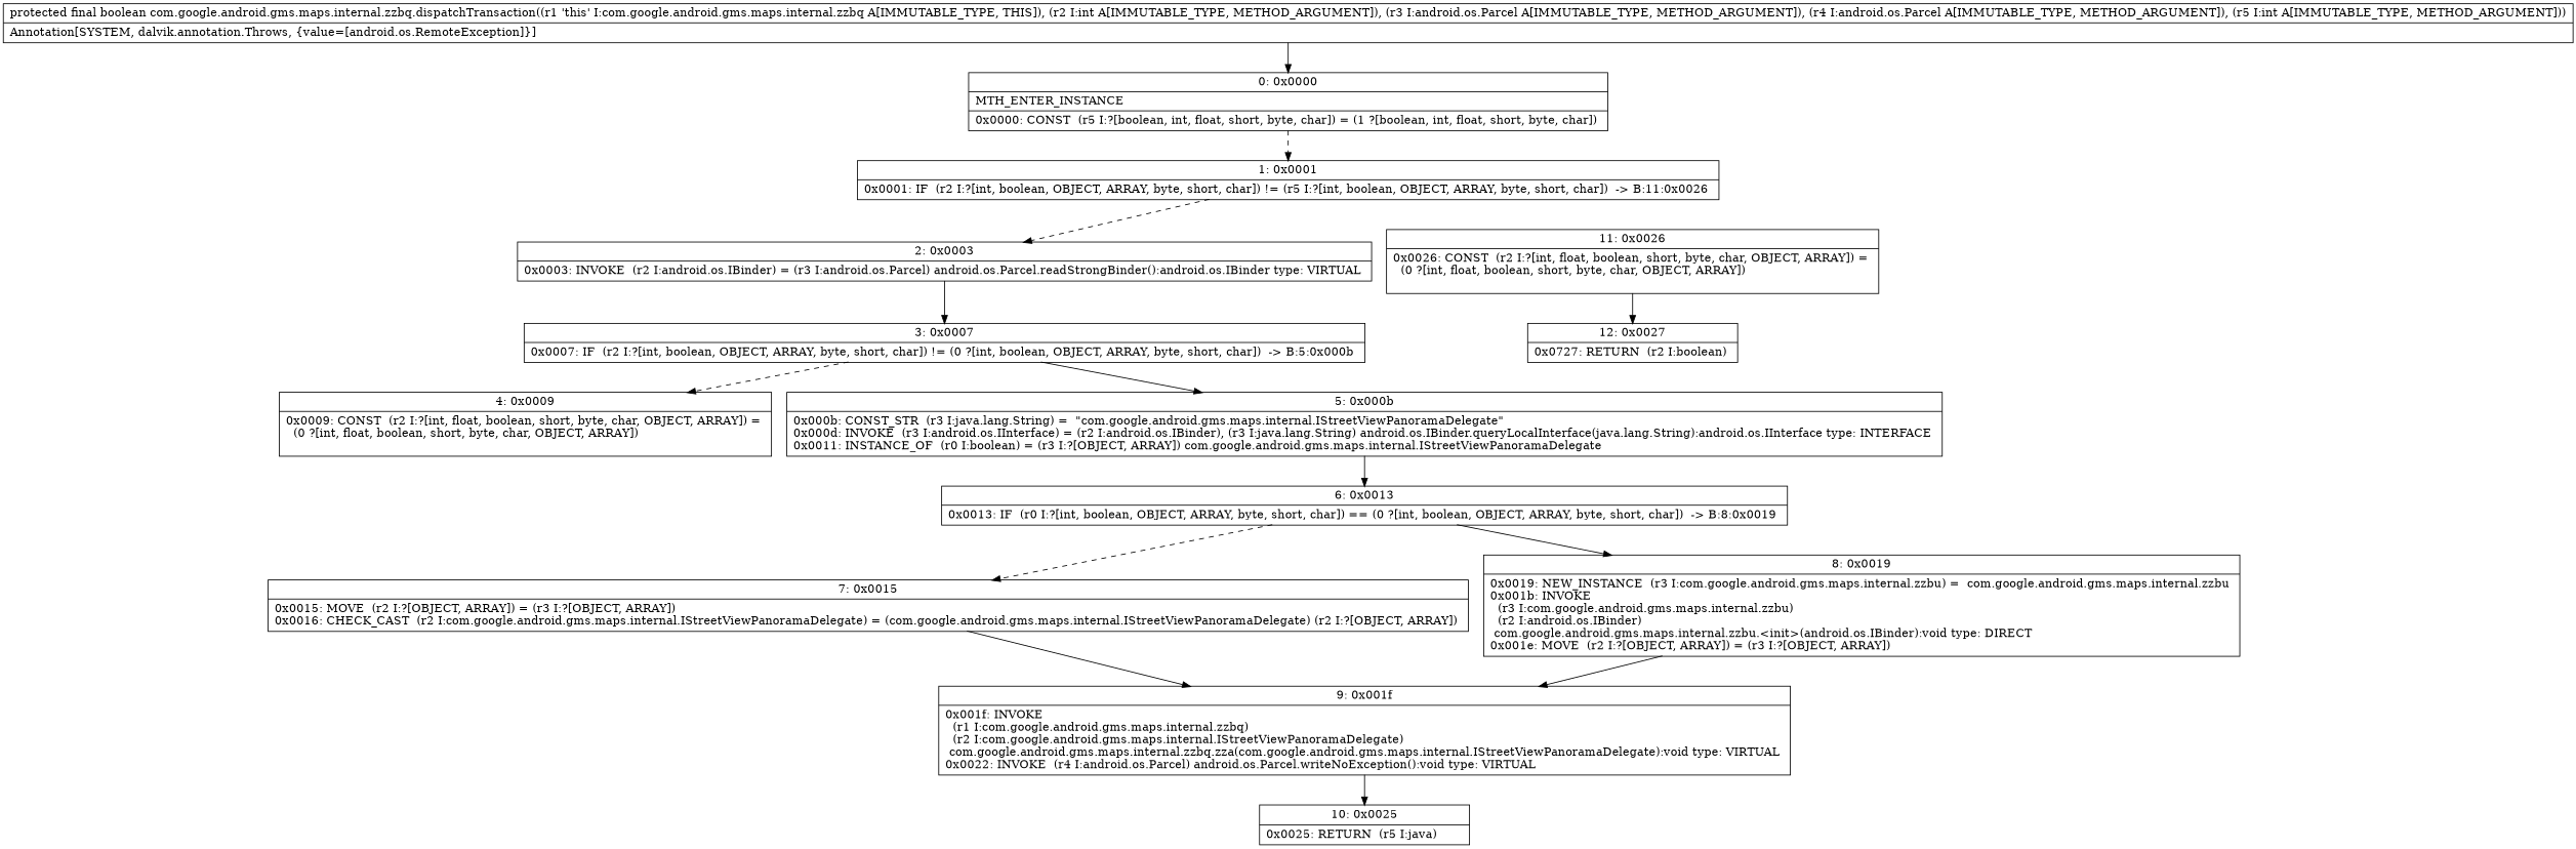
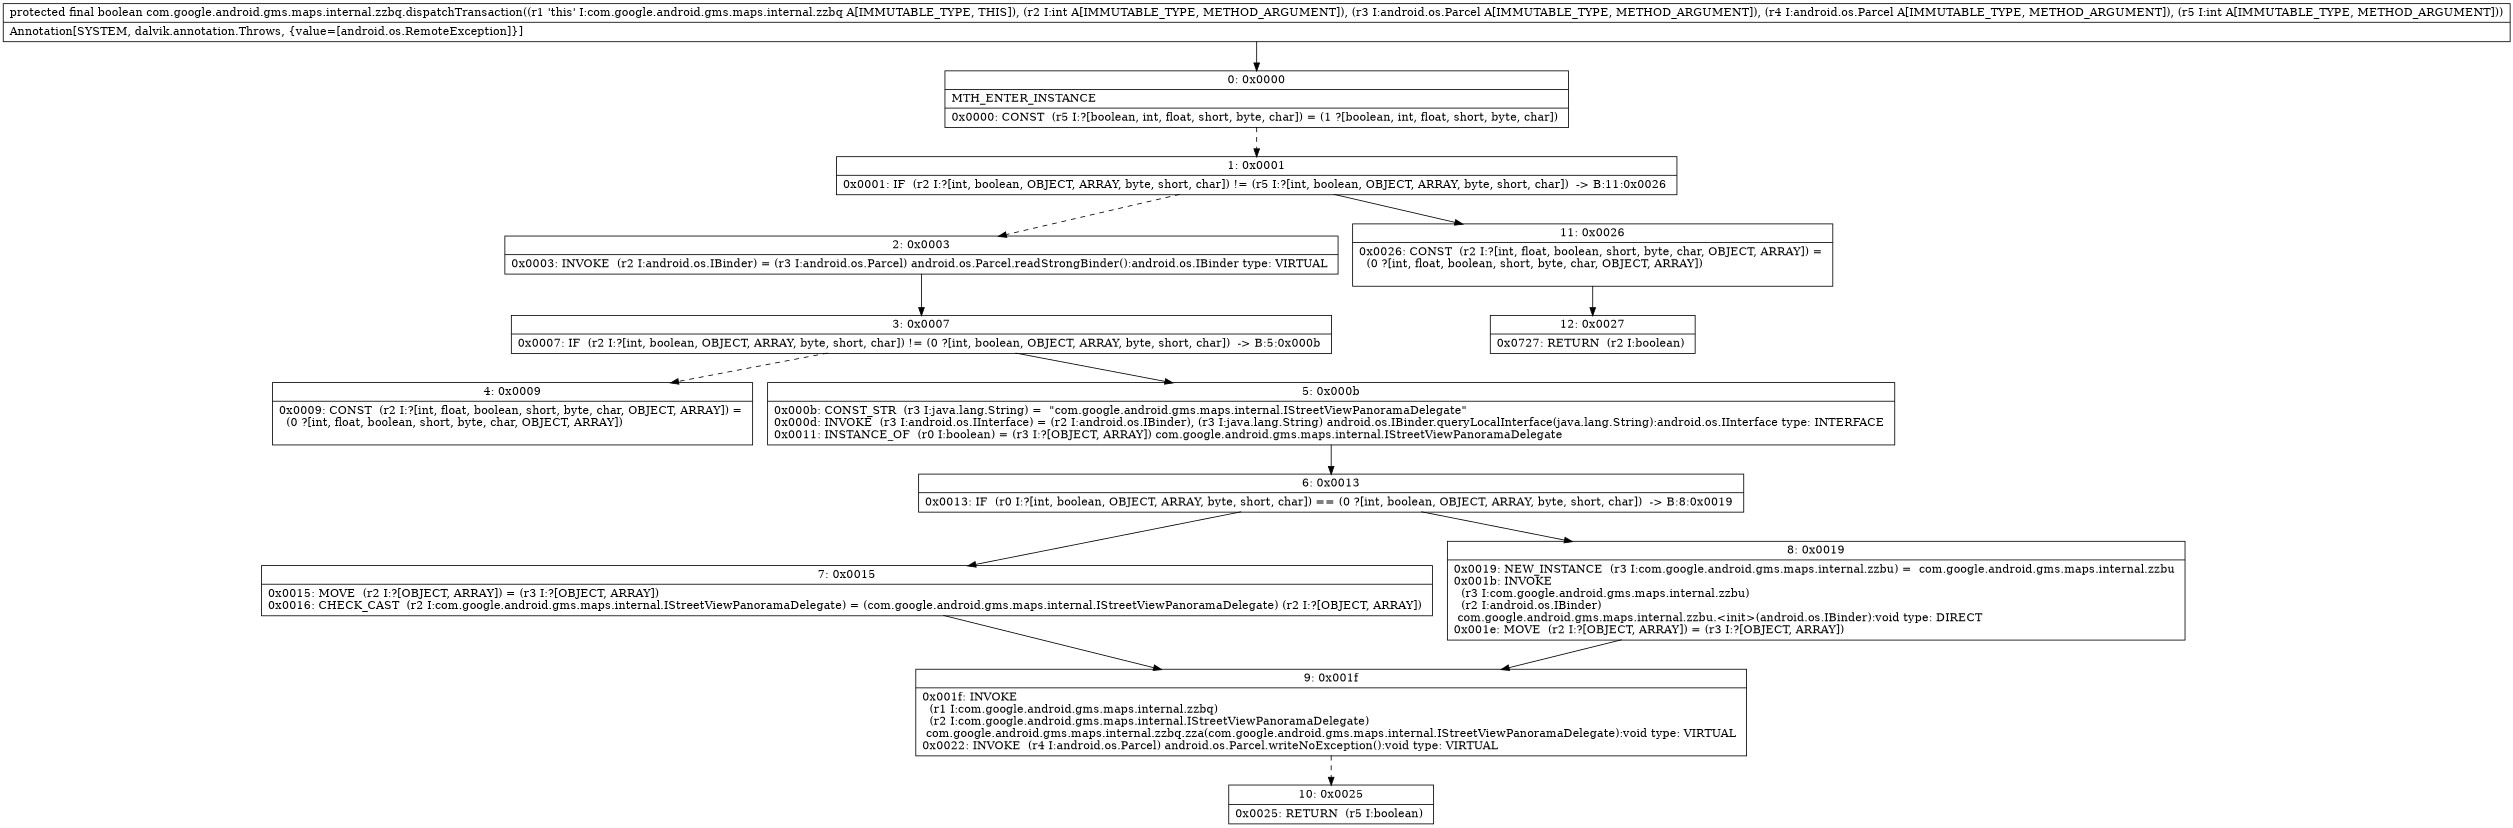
  digraph {
    node [shape=record]
    n1 [label="{0\:\ 0x0000|MTH_ENTER_INSTANCE\l|0x0000: CONST  (r5 I:?[boolean, int, float, short, byte, char]) = (1 ?[boolean, int, float, short, byte, char]) \l}"]
    n2 [label="{1\:\ 0x0001|0x0001: IF  (r2 I:?[int, boolean, OBJECT, ARRAY, byte, short, char]) != (r5 I:?[int, boolean, OBJECT, ARRAY, byte, short, char])  \-\> B:11:0x0026 \l}"]
    n3 [label="{2\:\ 0x0003|0x0003: INVOKE  (r2 I:android.os.IBinder) = (r3 I:android.os.Parcel) android.os.Parcel.readStrongBinder():android.os.IBinder type: VIRTUAL \l}"]
    n4 [label="{11\:\ 0x0026|0x0026: CONST  (r2 I:?[int, float, boolean, short, byte, char, OBJECT, ARRAY]) = \l  (0 ?[int, float, boolean, short, byte, char, OBJECT, ARRAY])\l \l}"]
    n5 [label="{3\:\ 0x0007|0x0007: IF  (r2 I:?[int, boolean, OBJECT, ARRAY, byte, short, char]) != (0 ?[int, boolean, OBJECT, ARRAY, byte, short, char])  \-\> B:5:0x000b \l}"]
    n6 [label="{12\:\ 0x0027|0x0727: RETURN  (r2 I:boolean) \l}"]
    n7 [label="{4\:\ 0x0009|0x0009: CONST  (r2 I:?[int, float, boolean, short, byte, char, OBJECT, ARRAY]) = \l  (0 ?[int, float, boolean, short, byte, char, OBJECT, ARRAY])\l \l}"]
    n8 [label="{5\:\ 0x000b|0x000b: CONST_STR  (r3 I:java.lang.String) =  \"com.google.android.gms.maps.internal.IStreetViewPanoramaDelegate\" \l0x000d: INVOKE  (r3 I:android.os.IInterface) = (r2 I:android.os.IBinder), (r3 I:java.lang.String) android.os.IBinder.queryLocalInterface(java.lang.String):android.os.IInterface type: INTERFACE \l0x0011: INSTANCE_OF  (r0 I:boolean) = (r3 I:?[OBJECT, ARRAY]) com.google.android.gms.maps.internal.IStreetViewPanoramaDelegate \l}"]
    n9 [label="{6\:\ 0x0013|0x0013: IF  (r0 I:?[int, boolean, OBJECT, ARRAY, byte, short, char]) == (0 ?[int, boolean, OBJECT, ARRAY, byte, short, char])  \-\> B:8:0x0019 \l}"]
    n10 [label="{9\:\ 0x001f|0x001f: INVOKE  \l  (r1 I:com.google.android.gms.maps.internal.zzbq)\l  (r2 I:com.google.android.gms.maps.internal.IStreetViewPanoramaDelegate)\l com.google.android.gms.maps.internal.zzbq.zza(com.google.android.gms.maps.internal.IStreetViewPanoramaDelegate):void type: VIRTUAL \l0x0022: INVOKE  (r4 I:android.os.Parcel) android.os.Parcel.writeNoException():void type: VIRTUAL \l}"]
-   n11 [label="{10\:\ 0x0025|0x0025: RETURN  (r5 I:java) \l}"]
+   n11 [label="{10\:\ 0x0025|0x0025: RETURN  (r5 I:boolean) \l}"]
    n12 [label="{7\:\ 0x0015|0x0015: MOVE  (r2 I:?[OBJECT, ARRAY]) = (r3 I:?[OBJECT, ARRAY]) \l0x0016: CHECK_CAST  (r2 I:com.google.android.gms.maps.internal.IStreetViewPanoramaDelegate) = (com.google.android.gms.maps.internal.IStreetViewPanoramaDelegate) (r2 I:?[OBJECT, ARRAY]) \l}"]
    n13 [label="{8\:\ 0x0019|0x0019: NEW_INSTANCE  (r3 I:com.google.android.gms.maps.internal.zzbu) =  com.google.android.gms.maps.internal.zzbu \l0x001b: INVOKE  \l  (r3 I:com.google.android.gms.maps.internal.zzbu)\l  (r2 I:android.os.IBinder)\l com.google.android.gms.maps.internal.zzbu.\<init\>(android.os.IBinder):void type: DIRECT \l0x001e: MOVE  (r2 I:?[OBJECT, ARRAY]) = (r3 I:?[OBJECT, ARRAY]) \l}"]
    n14 [label="{protected final boolean com.google.android.gms.maps.internal.zzbq.dispatchTransaction((r1 'this' I:com.google.android.gms.maps.internal.zzbq A[IMMUTABLE_TYPE, THIS]), (r2 I:int A[IMMUTABLE_TYPE, METHOD_ARGUMENT]), (r3 I:android.os.Parcel A[IMMUTABLE_TYPE, METHOD_ARGUMENT]), (r4 I:android.os.Parcel A[IMMUTABLE_TYPE, METHOD_ARGUMENT]), (r5 I:int A[IMMUTABLE_TYPE, METHOD_ARGUMENT]))  | Annotation[SYSTEM, dalvik.annotation.Throws, \{value=[android.os.RemoteException]\}]\l}"]
    n1 -> n2 [style=dashed]
    n2 -> n3 [style=dashed]
+   n2 -> n4
    n3 -> n5
    n4 -> n6
    n5 -> n7 [style=dashed]
    n5 -> n8
    n8 -> n9
-   n9 -> n12 [style=dashed]
+   n9 -> n12 [style=solid]
    n9 -> n13
-   n10 -> n11
+   n10 -> n11 [style=dashed]
    n12 -> n10
    n13 -> n10
    n14 -> n1
  }
